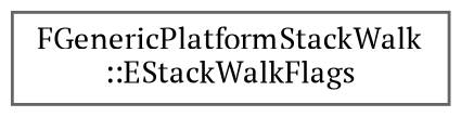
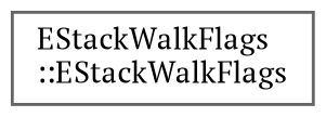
  digraph {
    rankdir=LR
    fontname="PT Serif"
-   n1 [color=grey40 fillcolor=white fontname="PT Serif" fontsize=10 height=0.2 label="FGenericPlatformStackWalk\l::EStackWalkFlags" shape=box style=filled width=0.4]
+   n1 [color=grey40 fillcolor=white fontname="PT Serif" fontsize=10 height=0.2 label="EStackWalkFlags\l::EStackWalkFlags" shape=box style=filled width=0.4]
  }
